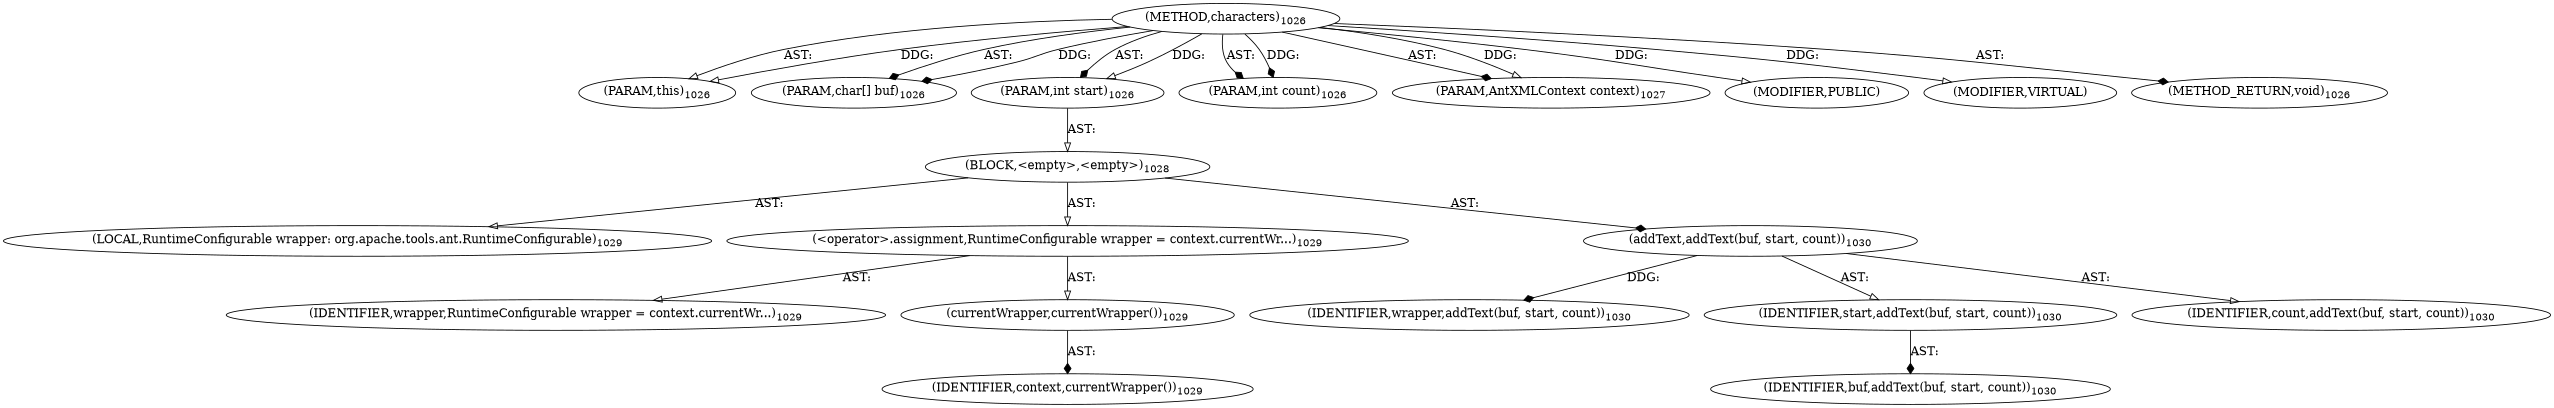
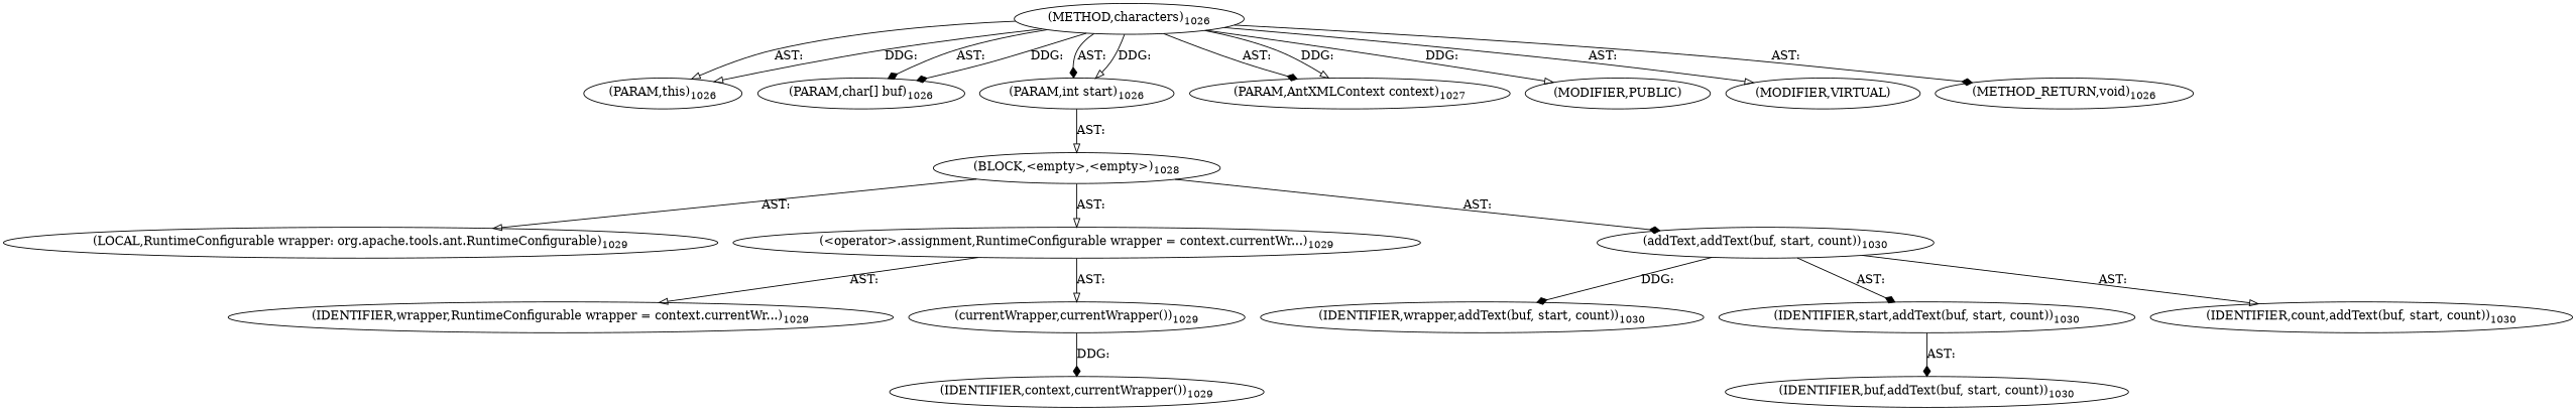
  digraph {
    edge [arrowhead=onormal]
    n1 [label=<(METHOD,characters)<SUB>1026</SUB>>]
    n2 [label=<(PARAM,this)<SUB>1026</SUB>>]
    n3 [label=<(PARAM,char[] buf)<SUB>1026</SUB>>]
    n4 [label=<(PARAM,int start)<SUB>1026</SUB>>]
-   n5 [label=<(PARAM,int count)<SUB>1026</SUB>>]
    n6 [label=<(PARAM,AntXMLContext context)<SUB>1027</SUB>>]
    n7 [label=<(MODIFIER,PUBLIC)>]
    n8 [label=<(MODIFIER,VIRTUAL)>]
    n9 [label=<(METHOD_RETURN,void)<SUB>1026</SUB>>]
    n10 [label=<(BLOCK,&lt;empty&gt;,&lt;empty&gt;)<SUB>1028</SUB>>]
    n11 [label=<(LOCAL,RuntimeConfigurable wrapper: org.apache.tools.ant.RuntimeConfigurable)<SUB>1029</SUB>>]
    n12 [label=<(&lt;operator&gt;.assignment,RuntimeConfigurable wrapper = context.currentWr...)<SUB>1029</SUB>>]
    n13 [label=<(addText,addText(buf, start, count))<SUB>1030</SUB>>]
    n14 [label=<(IDENTIFIER,wrapper,RuntimeConfigurable wrapper = context.currentWr...)<SUB>1029</SUB>>]
    n15 [label=<(currentWrapper,currentWrapper())<SUB>1029</SUB>>]
    n16 [label=<(IDENTIFIER,wrapper,addText(buf, start, count))<SUB>1030</SUB>>]
    n17 [label=<(IDENTIFIER,start,addText(buf, start, count))<SUB>1030</SUB>>]
    n18 [label=<(IDENTIFIER,count,addText(buf, start, count))<SUB>1030</SUB>>]
    n19 [label=<(IDENTIFIER,context,currentWrapper())<SUB>1029</SUB>>]
    n20 [label=<(IDENTIFIER,buf,addText(buf, start, count))<SUB>1030</SUB>>]
    n1 -> n2 [label="AST: "]
    n1 -> n2 [label="DDG: "]
    n1 -> n3 [arrowhead=diamond label="AST: "]
    n1 -> n3 [arrowhead=diamond label="DDG: "]
    n1 -> n4 [arrowhead=diamond label="AST: "]
    n1 -> n4 [label="DDG: "]
-   n1 -> n5 [arrowhead=diamond label="AST: "]
-   n1 -> n5 [arrowhead=diamond label="DDG: "]
    n1 -> n6 [arrowhead=diamond label="AST: "]
    n1 -> n6 [label="DDG: "]
    n1 -> n7 [label="DDG: "]
-   n1 -> n8 [label="DDG: "]
+   n1 -> n8 [label="AST: "]
    n1 -> n9 [arrowhead=diamond label="AST: "]
    n4 -> n10 [label="AST: "]
    n10 -> n11 [label="AST: "]
    n10 -> n12 [label="AST: "]
    n10 -> n13 [arrowhead=diamond label="AST: "]
    n12 -> n14 [label="AST: "]
    n12 -> n15 [label="AST: "]
    n13 -> n16 [arrowhead=diamond label="DDG: "]
-   n13 -> n17 [label="AST: "]
+   n13 -> n17 [arrowhead=diamond label="AST: "]
    n13 -> n18 [label="AST: "]
-   n15 -> n19 [arrowhead=diamond label="AST: "]
+   n15 -> n19 [arrowhead=diamond label="DDG: "]
    n17 -> n20 [arrowhead=diamond label="AST: "]
  }
